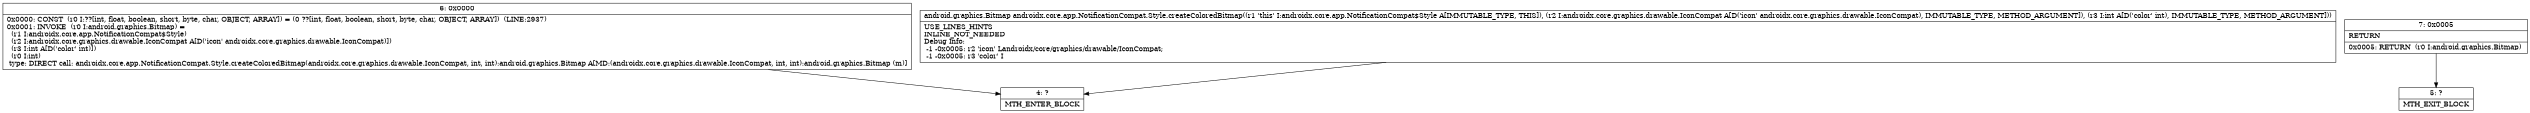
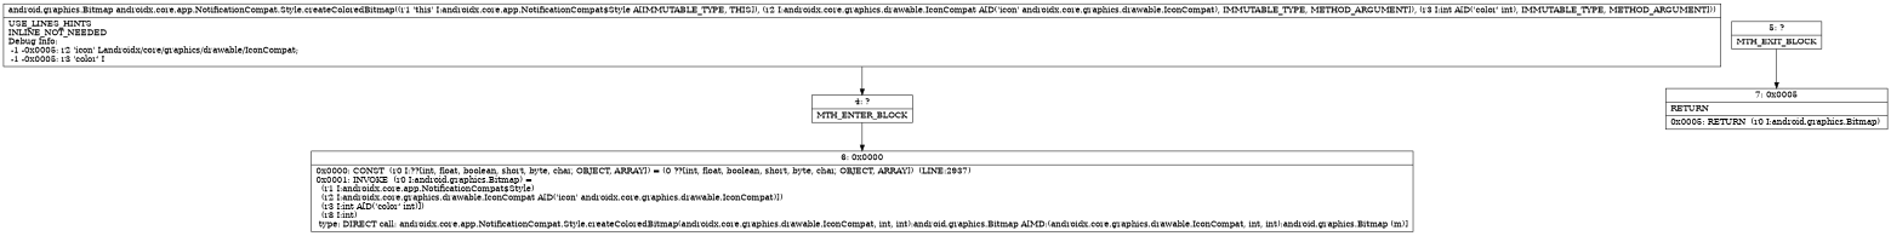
  digraph {
    node [shape=record]
    n1 [label="{4\:\ ?|MTH_ENTER_BLOCK\l}"]
-   n2 [label="{6\:\ 0x0000|0x0000: CONST  (r0 I:??[int, float, boolean, short, byte, char, OBJECT, ARRAY]) = (0 ??[int, float, boolean, short, byte, char, OBJECT, ARRAY])  (LINE:2937)\l0x0001: INVOKE  (r0 I:android.graphics.Bitmap) = \l  (r1 I:androidx.core.app.NotificationCompat$Style)\l  (r2 I:androidx.core.graphics.drawable.IconCompat A[D('icon' androidx.core.graphics.drawable.IconCompat)])\l  (r3 I:int A[D('color' int)])\l  (r0 I:int)\l type: DIRECT call: androidx.core.app.NotificationCompat.Style.createColoredBitmap(androidx.core.graphics.drawable.IconCompat, int, int):android.graphics.Bitmap A[MD:(androidx.core.graphics.drawable.IconCompat, int, int):android.graphics.Bitmap (m)]\l}"]
+   n2 [label="{6\:\ 0x0000|0x0000: CONST  (r0 I:??[int, float, boolean, short, byte, char, OBJECT, ARRAY]) = (0 ??[int, float, boolean, short, byte, char, OBJECT, ARRAY])  (LINE:2937)\l0x0001: INVOKE  (r0 I:android.graphics.Bitmap) = \l  (r1 I:androidx.core.app.NotificationCompat$Style)\l  (r2 I:androidx.core.graphics.drawable.IconCompat A[D('icon' androidx.core.graphics.drawable.IconCompat)])\l  (r3 I:int A[D('color' int)])\l  (r8 I:int)\l type: DIRECT call: androidx.core.app.NotificationCompat.Style.createColoredBitmap(androidx.core.graphics.drawable.IconCompat, int, int):android.graphics.Bitmap A[MD:(androidx.core.graphics.drawable.IconCompat, int, int):android.graphics.Bitmap (m)]\l}"]
    n3 [label="{7\:\ 0x0005|RETURN\l|0x0005: RETURN  (r0 I:android.graphics.Bitmap) \l}"]
    n4 [label="{5\:\ ?|MTH_EXIT_BLOCK\l}"]
    n5 [label="{android.graphics.Bitmap androidx.core.app.NotificationCompat.Style.createColoredBitmap((r1 'this' I:androidx.core.app.NotificationCompat$Style A[IMMUTABLE_TYPE, THIS]), (r2 I:androidx.core.graphics.drawable.IconCompat A[D('icon' androidx.core.graphics.drawable.IconCompat), IMMUTABLE_TYPE, METHOD_ARGUMENT]), (r3 I:int A[D('color' int), IMMUTABLE_TYPE, METHOD_ARGUMENT]))  | USE_LINES_HINTS\lINLINE_NOT_NEEDED\lDebug Info:\l  \-1 \-0x0005: r2 'icon' Landroidx\/core\/graphics\/drawable\/IconCompat;\l  \-1 \-0x0005: r3 'color' I\l}"]
-   n2 -> n1
-   n3 -> n4
+   n1 -> n2
+   n4 -> n3
    n5 -> n1
  }
